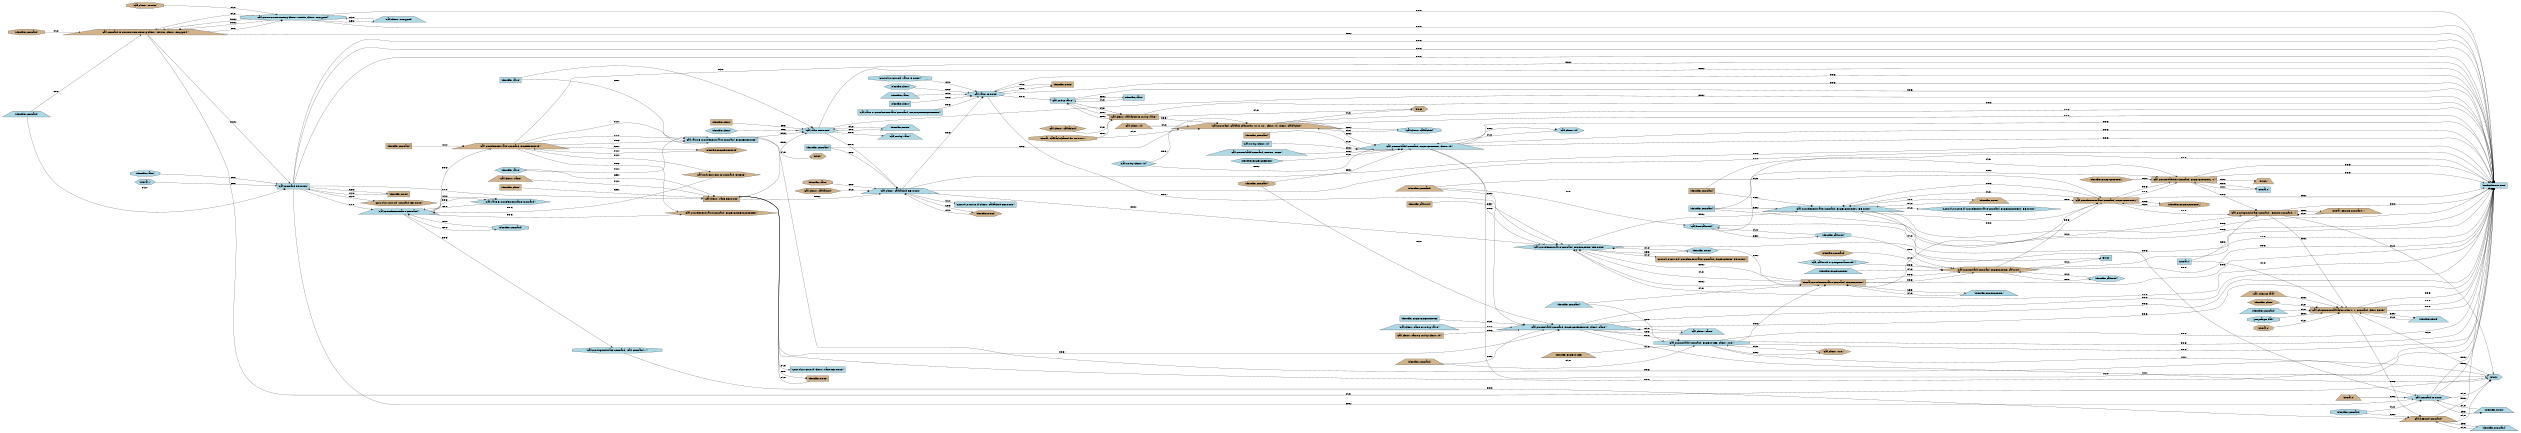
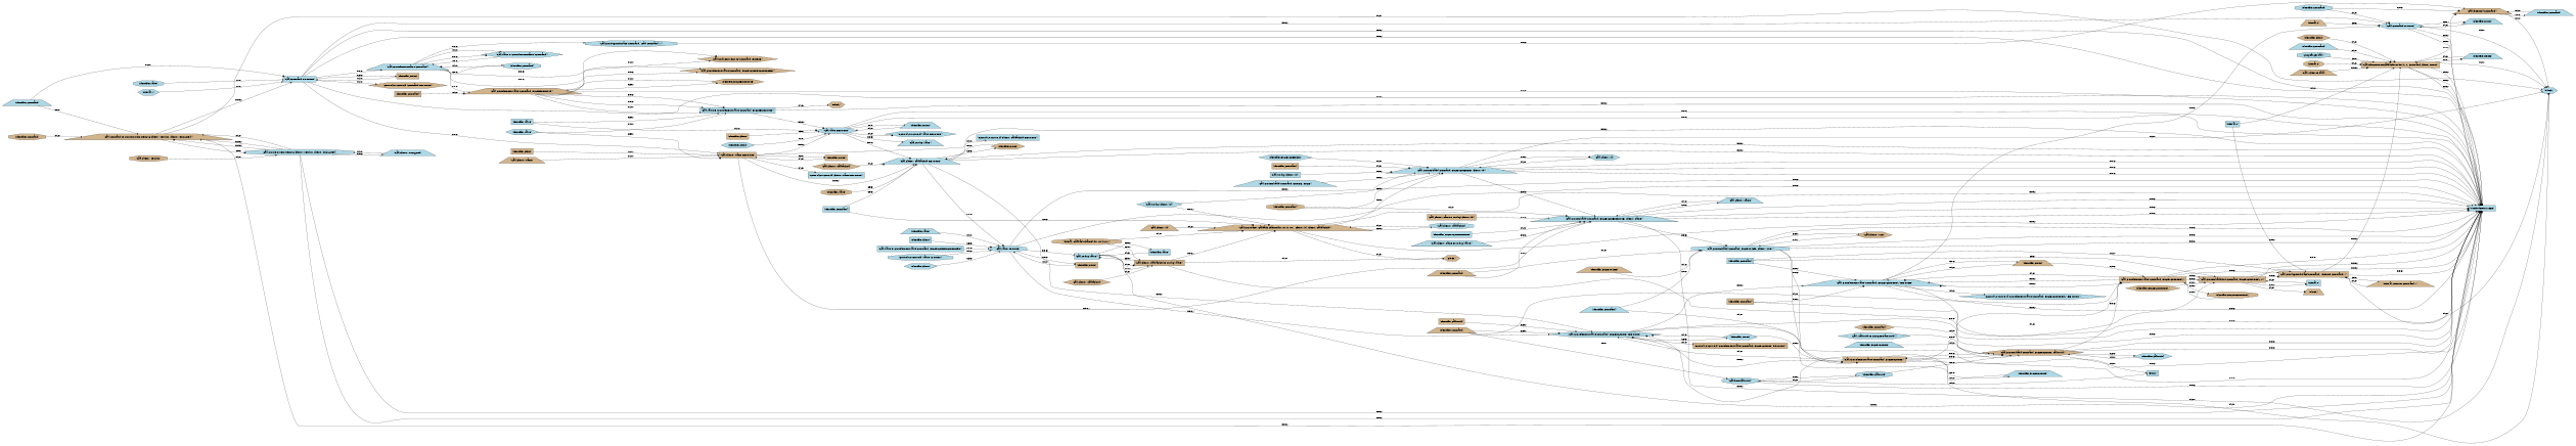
  digraph {
    rankdir=LR
    node [fillcolor=lightblue shape=box style=filled]
    edge [arrowhead=tee]
    n1 [label="(Call,client->callback_id == NULL)" shape=trapezium]
    n2 [label="(Call,value != NULL)" shape=octagon]
    n3 [label="(Call,crm_element_value(command, F_CIB_CALLID) == NULL)" shape=hexagon]
    n4 [fillcolor=tan label="(Identifier,NULL)" shape=hexagon]
    n5 [label="(ControlStructure,if (client->callback_id == NULL))"]
    n6 [label="(MethodReturn,RET)"]
    n7 [label="(Call,strdup(value))"]
    n8 [fillcolor=tan label="(Identifier,NULL)"]
-   n9 [label="(Call,crm_element_value(command, F_CIB_CALLOPTS) == NULL)" shape=trapezium]
+   n9 [label="(Call,crm_element_value(command, F_CIB_CALLOPTS) == TYPE)" shape=trapezium]
    n10 [label="(Identifier,NULL)" shape=hexagon]
    n11 [fillcolor=tan label="(ControlStructure,if (crm_element_value(command, F_CIB_CALLID) == NULL))"]
    n12 [fillcolor=tan label="(Call,client->name == NULL)"]
    n13 [label="(Call,value == NULL)" shape=hexagon]
    n14 [label="(Call,crm_xml_add(command, F_CIB_CLIENTNAME, client->name))" shape=trapezium]
    n15 [label="(ControlStructure,if (client->name == NULL))"]
    n16 [fillcolor=tan label="(Identifier,NULL)"]
    n17 [label="(Call,strdup(value))" shape=trapezium]
    n18 [label="(Identifier,NULL)" shape=trapezium]
+   n19 [label="(ControlStructure,if (value == NULL))" shape=hexagon]
    n20 [label="(Block,)" shape=hexagon]
    n21 [label="(Call,crm_xml_add(command, F_CIB_USER, client->user))" shape=octagon]
    n22 [label="(Call,client->name)" shape=trapezium]
    n23 [label="(Call,command == NULL)"]
    n24 [label="(Call,crm_element_name(command))" shape=trapezium]
    n25 [label="(Call,command = NULL)" shape=hexagon]
    n26 [fillcolor=tan label="(ControlStructure,if (command == NULL))" shape=hexagon]
    n27 [fillcolor=tan label="(Identifier,NULL)"]
    n28 [fillcolor=tan label="(Call,crm_element_value(command, F_CLIENTNAME))" shape=trapezium]
    n29 [fillcolor=tan label="(Call,xml_remove_prop(command, F_ORIG))" shape=hexagon]
    n30 [fillcolor=tan label="(Call,crm_element_value(command, F_CIB_CALLBACK_TOKEN))" shape=hexagon]
    n31 [label="(Identifier,command)" shape=octagon]
    n32 [label="(Call,crm_log_xml_trace(command, \"Bad command: \"))" shape=octagon]
    n33 [label="(Call,value = crm_element_name(command))" shape=hexagon]
    n34 [label="(Identifier,NULL)" shape=trapezium]
    n35 [fillcolor=tan label="(Call,command = crm_recv_remote_msg(client->session, client->encrypted))" shape=trapezium]
    n36 [label="(Call,crm_recv_remote_msg(client->session, client->encrypted))" shape=octagon]
    n37 [label="(Call,client->encrypted)" shape=trapezium]
    n38 [label="(Call,value = crm_element_value(command, F_CLIENTNAME))"]
    n39 [fillcolor=tan label="(Block,)" shape=hexagon]
    n40 [fillcolor=tan label="(Identifier,F_CLIENTNAME)" shape=hexagon]
    n41 [fillcolor=tan label="(Call,free_xml(command))" shape=trapezium]
    n42 [fillcolor=tan label="(Call,client->callback_id = strdup(value))"]
    n43 [label="(Identifier,value)"]
    n44 [label="(ControlStructure,if (value != NULL))" shape=octagon]
    n45 [fillcolor=tan label="(Call,crm_trace(\"Callback channel for %s is %s\", client->id, client->callback_id))" shape=trapezium]
    n46 [fillcolor=tan label="(Block,)" shape=hexagon]
    n47 [label="(Call,crm_xml_add(command, F_CIB_CLIENTID, client->id))" shape=trapezium]
    n48 [label="(Call,client->callback_id)" shape=octagon]
    n49 [label="(Call,client->id)" shape=hexagon]
-   n50 [fillcolor=tan label="(Literal,crm_element_value(command, F_CIB_CALLID))"]
+   n50 [fillcolor=tan label="(Call,crm_element_value(command, F_CIB_CALLID))"]
    n51 [fillcolor=tan label="(Call,client->user)" shape=hexagon]
    n52 [fillcolor=tan label="(Call,crm_xml_add(command, F_CIB_CALLID, call_uuid))" shape=hexagon]
    n53 [fillcolor=tan label="(Call,crm_element_value(command, F_CIB_CALLOPTS))"]
    n54 [label="(Identifier,F_CIB_CALLID)" shape=trapezium]
    n55 [label="(Identifier,call_uuid)" shape=hexagon]
    n56 [label="(Block,)"]
    n57 [fillcolor=tan label="(Call,crm_xml_add_int(command, F_CIB_CALLOPTS, 0))"]
    n58 [fillcolor=tan label="(Call,crm_log_xml_trace(command, \"Remote command: \"))"]
    n59 [fillcolor=tan label="(Identifier,F_CIB_CALLOPTS)" shape=octagon]
    n60 [label="(ControlStructure,if (crm_element_value(command, F_CIB_CALLOPTS) == NULL))" shape=hexagon]
    n61 [fillcolor=tan label="(Identifier,NULL)" shape=trapezium]
    n62 [label="(Call,free(call_uuid))" shape=octagon]
    n63 [label="(Identifier,call_uuid)" shape=octagon]
    n64 [label="(Literal,0)"]
    n65 [fillcolor=tan label="(Block,)" shape=trapezium]
    n66 [fillcolor=tan label="(Call,cib_common_callback_worker(0, 0, command, client, TRUE))"]
    n67 [fillcolor=tan label="(Literal,\"Remote command: \")" shape=trapezium]
    n68 [label="(Identifier,TRUE)" shape=trapezium]
    n69 [label="(Identifier,command)" shape=trapezium]
    n70 [fillcolor=tan label="(Identifier,command)" shape=octagon]
    n71 [fillcolor=tan label="(Identifier,command)"]
    n72 [fillcolor=tan label="(Identifier,client)" shape=hexagon]
    n73 [label="(Identifier,value)" shape=hexagon]
    n74 [label="(Identifier,command)" shape=trapezium]
    n75 [fillcolor=tan label="(Call,client->callback_id)" shape=hexagon]
    n76 [fillcolor=tan label="(Identifier,command)" shape=trapezium]
    n77 [label="(Call,strdup(client->id))"]
    n78 [label="(Identifier,command)" shape=trapezium]
    n79 [fillcolor=tan label="(Call,client->id)" shape=trapezium]
    n80 [label="(Identifier,client)" shape=hexagon]
    n81 [label="(Identifier,value)" shape=trapezium]
    n82 [fillcolor=tan label="(Identifier,F_CIB_USER)" shape=trapezium]
    n83 [fillcolor=tan label="(Identifier,F_CIB_CALLOPTS)" shape=hexagon]
    n84 [fillcolor=tan label="(Literal,\"Callback channel for %s is %s\")" shape=octagon]
    n85 [fillcolor=tan label="(Call,client->callback_id)" shape=hexagon]
    n86 [fillcolor=tan label="(Identifier,call_uuid)"]
    n87 [label="(Identifier,F_CIB_CALLID)" shape=trapezium]
    n88 [label="(Identifier,command)"]
    n89 [label="(JumpTarget,bail:)" shape=octagon]
    n90 [label="(Literal,0)"]
    n91 [fillcolor=tan label="(Identifier,value)" shape=octagon]
    n92 [fillcolor=tan label="(Call,client->name)" shape=trapezium]
    n93 [label="(Identifier,client)"]
    n94 [label="(Call,client->name = strdup(value))" shape=trapezium]
    n95 [fillcolor=tan label="(Call,client->name = strdup(client->id))"]
    n96 [fillcolor=tan label="(Identifier,command)"]
    n97 [label="(Identifier,command)" shape=trapezium]
    n98 [label="(Identifier,value)" shape=octagon]
    n99 [fillcolor=tan label="(Literal,0)" shape=octagon]
    n100 [fillcolor=tan label="(Identifier,client)"]
    n101 [label="(Call,value = crm_element_value(command, F_CIB_CALLBACK_TOKEN))"]
    n102 [label="(Identifier,client)" shape=hexagon]
    n103 [fillcolor=tan label="(Call,client->session)" shape=octagon]
    n104 [label="(Call,crm_xml_add(command, F_TYPE, T_CIB))" shape=trapezium]
    n105 [fillcolor=tan label="(Identifier,client)"]
    n106 [label="(Literal,1)" shape=hexagon]
    n107 [fillcolor=tan label="(Identifier,command)" shape=trapezium]
    n108 [fillcolor=tan label="(Identifier,command)" shape=hexagon]
    n109 [label="(Call,*call_uuid = crm_generate_uuid())" shape=hexagon]
    n110 [fillcolor=tan label="(Literal,0)" shape=trapezium]
    n111 [label="(Identifier,F_CIB_CLIENTID)" shape=hexagon]
    n112 [label="(Identifier,F_CIB_CLIENTNAME)"]
    n113 [label="(Call,strdup(client->id))" shape=hexagon]
    n114 [fillcolor=tan label="(Call,*client = data)" shape=trapezium]
    n115 [fillcolor=tan label="(Identifier,command)" shape=octagon]
    n116 [fillcolor=tan label="(Identifier,command)"]
    n117 [label="(Identifier,command)"]
    n118 [label="(Identifier,value)"]
    n119 [label="(Identifier,command)" shape=octagon]
    n1 -> n2 [arrowhead=box label="DDG: "]
    n1 -> n3 [label="DDG: "]
    n1 -> n4 [arrowhead=normal label="CFG: "]
    n1 -> n5 [label="AST: "]
    n1 -> n6 [arrowhead=normal label="DDG: "]
    n1 -> n6 [label="DDG: "]
    n2 -> n3 [label="DDG: "]
    n2 -> n6 [arrowhead=normal label="DDG: "]
    n2 -> n6 [arrowhead=normal label="DDG: "]
    n2 -> n7 [label="DDG: "]
    n2 -> n8 [arrowhead=box label="CFG: "]
    n3 -> n6 [arrowhead=normal label="DDG: "]
    n3 -> n6 [arrowhead=box label="DDG: "]
    n3 -> n9 [arrowhead=normal label="DDG: "]
    n3 -> n10 [label="CFG: "]
    n3 -> n11 [label="AST: "]
    n4 -> n1 [arrowhead=box label="AST: "]
    n7 -> n6 [label="DDG: "]
    n7 -> n42 [arrowhead=box label="AST: "]
    n7 -> n42 [arrowhead=normal label="DDG: "]
    n7 -> n43 [label="CFG: "]
    n8 -> n2 [arrowhead=normal label="AST: "]
    n9 -> n6 [arrowhead=box label="DDG: "]
    n9 -> n6 [arrowhead=box label="DDG: "]
    n9 -> n25 [label="DDG: "]
    n9 -> n60 [label="AST: "]
    n9 -> n61 [arrowhead=normal label="CFG: "]
    n10 -> n3 [arrowhead=box label="AST: "]
    n10 -> n50 [arrowhead=normal label="CFG: "]
    n12 -> n1 [arrowhead=normal label="DDG: "]
    n12 -> n6 [arrowhead=box label="DDG: "]
    n12 -> n13 [arrowhead=normal label="DDG: "]
    n12 -> n14 [arrowhead=box label="DDG: "]
    n12 -> n15 [arrowhead=normal label="AST: "]
    n12 -> n16 [arrowhead=box label="CFG: "]
    n13 -> n1 [arrowhead=box label="DDG: "]
    n13 -> n6 [arrowhead=normal label="DDG: "]
    n13 -> n6 [arrowhead=normal label="DDG: "]
    n13 -> n17 [arrowhead=normal label="DDG: "]
    n13 -> n18 [label="CFG: "]
+   n13 -> n19 [arrowhead=box label="AST: "]
    n14 -> n6 [arrowhead=box label="DDG: "]
    n14 -> n6 [arrowhead=normal label="DDG: "]
    n14 -> n6 [arrowhead=box label="DDG: "]
    n14 -> n20 [label="AST: "]
    n14 -> n21 [arrowhead=box label="DDG: "]
    n14 -> n22 [arrowhead=normal label="CFG: "]
    n16 -> n12 [label="AST: "]
    n18 -> n13 [arrowhead=normal label="AST: "]
    n21 -> n6 [label="DDG: "]
    n21 -> n6 [arrowhead=box label="DDG: "]
    n21 -> n6 [arrowhead=box label="DDG: "]
    n21 -> n20 [label="AST: "]
    n21 -> n50 [arrowhead=box label="DDG: "]
    n21 -> n51 [label="CFG: "]
    n22 -> n14 [arrowhead=normal label="AST: "]
    n23 -> n6 [arrowhead=box label="DDG: "]
    n23 -> n6 [arrowhead=box label="DDG: "]
    n23 -> n6 [arrowhead=normal label="DDG: "]
    n23 -> n12 [arrowhead=normal label="DDG: "]
    n23 -> n24 [arrowhead=normal label="DDG: "]
    n23 -> n25 [label="DDG: "]
    n23 -> n26 [arrowhead=normal label="AST: "]
    n23 -> n27 [arrowhead=normal label="CFG: "]
    n24 -> n28 [label="DDG: "]
-   n29 -> n24 [arrowhead=box label="DDG: "]
+   n24 -> n29 [arrowhead=box label="DDG: "]
    n24 -> n30 [arrowhead=normal label="DDG: "]
    n24 -> n31 [arrowhead=normal label="CFG: "]
    n24 -> n32 [arrowhead=normal label="DDG: "]
    n24 -> n33 [arrowhead=normal label="AST: "]
    n24 -> n33 [arrowhead=box label="DDG: "]
    n25 -> n6 [arrowhead=box label="DDG: "]
    n25 -> n6 [arrowhead=box label="DDG: "]
    n25 -> n20 [arrowhead=box label="AST: "]
    n25 -> n34 [arrowhead=box label="CFG: "]
    n27 -> n23 [arrowhead=normal label="AST: "]
    n28 -> n6 [label="DDG: "]
    n28 -> n29 [arrowhead=normal label="AST: "]
    n28 -> n30 [label="DDG: "]
    n28 -> n38 [label="AST: "]
    n28 -> n38 [arrowhead=box label="DDG: "]
    n28 -> n38 [arrowhead=normal label="DDG: "]
    n28 -> n40 [arrowhead=normal label="CFG: "]
    n31 -> n24 [arrowhead=box label="AST: "]
    n32 -> n41 [label="DDG: "]
    n33 -> n24 [label="CFG: "]
    n34 -> n25 [arrowhead=normal label="AST: "]
    n35 -> n6 [label="DDG: "]
    n35 -> n20 [label="AST: "]
    n35 -> n23 [arrowhead=normal label="DDG: "]
    n35 -> n36 [arrowhead=box label="CFG: "]
    n36 -> n6 [arrowhead=box label="DDG: "]
    n36 -> n6 [arrowhead=normal label="DDG: "]
    n36 -> n35 [label="AST: "]
    n36 -> n35 [label="DDG: "]
    n36 -> n35 [arrowhead=box label="DDG: "]
    n36 -> n37 [label="CFG: "]
    n37 -> n36 [label="AST: "]
    n38 -> n6 [arrowhead=box label="DDG: "]
    n38 -> n13 [arrowhead=box label="DDG: "]
    n38 -> n39 [label="AST: "]
    n40 -> n28 [label="AST: "]
-   n41 -> n6 [label="DDG: "]
    n41 -> n20 [arrowhead=normal label="AST: "]
    n41 -> n69 [label="CFG: "]
    n42 -> n6 [arrowhead=box label="DDG: "]
    n42 -> n7 [arrowhead=box label="CFG: "]
    n42 -> n45 [arrowhead=box label="DDG: "]
    n42 -> n46 [label="AST: "]
    n43 -> n7 [label="AST: "]
    n44 -> n2 [arrowhead=normal label="AST: "]
    n45 -> n6 [label="DDG: "]
    n45 -> n6 [arrowhead=box label="DDG: "]
    n45 -> n46 [label="AST: "]
    n45 -> n47 [arrowhead=box label="DDG: "]
    n45 -> n48 [label="CFG: "]
    n47 -> n6 [label="DDG: "]
    n47 -> n6 [arrowhead=box label="DDG: "]
    n47 -> n6 [label="DDG: "]
    n47 -> n14 [label="DDG: "]
    n47 -> n20 [label="AST: "]
    n47 -> n49 [arrowhead=box label="CFG: "]
    n48 -> n45 [label="AST: "]
    n49 -> n47 [arrowhead=normal label="AST: "]
    n50 -> n3 [label="AST: "]
    n50 -> n3 [arrowhead=box label="DDG: "]
    n50 -> n3 [arrowhead=box label="DDG: "]
    n50 -> n6 [arrowhead=box label="DDG: "]
    n50 -> n52 [arrowhead=normal label="DDG: "]
    n50 -> n52 [arrowhead=box label="DDG: "]
    n50 -> n53 [arrowhead=box label="DDG: "]
    n50 -> n54 [arrowhead=normal label="CFG: "]
-   n51 -> n21 [label="AST: "]
+   n51 -> n21 [label="CFG: "]
    n52 -> n6 [label="DDG: "]
    n52 -> n6 [arrowhead=box label="DDG: "]
    n52 -> n53 [label="DDG: "]
    n52 -> n55 [arrowhead=normal label="CFG: "]
    n52 -> n56 [arrowhead=normal label="AST: "]
    n53 -> n6 [label="DDG: "]
    n53 -> n9 [arrowhead=box label="AST: "]
    n53 -> n9 [arrowhead=normal label="DDG: "]
    n53 -> n9 [arrowhead=box label="DDG: "]
    n53 -> n57 [label="DDG: "]
    n53 -> n57 [arrowhead=normal label="DDG: "]
    n53 -> n58 [arrowhead=normal label="DDG: "]
    n53 -> n59 [label="CFG: "]
    n54 -> n50 [arrowhead=box label="AST: "]
    n55 -> n52 [arrowhead=normal label="AST: "]
    n57 -> n6 [label="DDG: "]
    n57 -> n6 [label="DDG: "]
    n57 -> n58 [arrowhead=box label="DDG: "]
    n57 -> n64 [arrowhead=box label="CFG: "]
    n57 -> n65 [arrowhead=box label="AST: "]
    n58 -> n6 [label="DDG: "]
    n58 -> n20 [arrowhead=normal label="AST: "]
    n58 -> n66 [label="DDG: "]
    n58 -> n67 [label="CFG: "]
    n59 -> n53 [arrowhead=normal label="AST: "]
    n61 -> n9 [label="AST: "]
    n61 -> n53 [arrowhead=normal label="CFG: "]
    n62 -> n6 [arrowhead=normal label="DDG: "]
    n62 -> n56 [label="AST: "]
    n62 -> n63 [label="CFG: "]
    n63 -> n52 [arrowhead=normal label="CFG: "]
    n63 -> n62 [arrowhead=normal label="AST: "]
    n64 -> n57 [arrowhead=normal label="AST: "]
    n66 -> n6 [arrowhead=box label="DDG: "]
    n66 -> n6 [label="DDG: "]
    n66 -> n6 [label="DDG: "]
    n66 -> n20 [label="AST: "]
    n66 -> n41 [arrowhead=box label="DDG: "]
    n66 -> n68 [arrowhead=box label="CFG: "]
    n67 -> n58 [arrowhead=box label="AST: "]
    n68 -> n66 [label="AST: "]
    n69 -> n41 [arrowhead=normal label="AST: "]
    n70 -> n14 [arrowhead=box label="AST: "]
    n70 -> n47 [label="CFG: "]
    n71 -> n9 [arrowhead=box label="CFG: "]
    n71 -> n57 [arrowhead=normal label="AST: "]
    n72 -> n66 [arrowhead=box label="AST: "]
    n73 -> n12 [arrowhead=box label="CFG: "]
    n73 -> n38 [label="AST: "]
    n74 -> n66 [arrowhead=box label="AST: "]
    n75 -> n1 [arrowhead=box label="AST: "]
    n76 -> n14 [label="CFG: "]
    n76 -> n21 [arrowhead=normal label="AST: "]
    n77 -> n47 [arrowhead=box label="DDG: "]
    n78 -> n21 [label="CFG: "]
    n78 -> n50 [arrowhead=box label="AST: "]
    n79 -> n45 [arrowhead=normal label="AST: "]
    n80 -> n2 [label="CFG: "]
    n81 -> n2 [arrowhead=normal label="AST: "]
    n82 -> n21 [label="AST: "]
    n83 -> n57 [arrowhead=normal label="AST: "]
    n84 -> n42 [label="CFG: "]
    n84 -> n45 [arrowhead=box label="AST: "]
    n85 -> n42 [label="AST: "]
    n86 -> n3 [arrowhead=normal label="CFG: "]
    n87 -> n52 [arrowhead=box label="AST: "]
    n88 -> n1 [label="CFG: "]
    n88 -> n45 [arrowhead=box label="CFG: "]
    n89 -> n66 [arrowhead=normal label="CFG: "]
    n90 -> n58 [label="CFG: "]
    n90 -> n66 [arrowhead=normal label="AST: "]
    n91 -> n1 [arrowhead=normal label="CFG: "]
    n92 -> n12 [label="AST: "]
    n93 -> n2 [arrowhead=box label="CFG: "]
    n94 -> n14 [label="DDG: "]
    n95 -> n14 [label="DDG: "]
    n96 -> n28 [arrowhead=box label="AST: "]
    n97 -> n23 [arrowhead=box label="AST: "]
    n97 -> n35 [label="CFG: "]
    n98 -> n23 [label="CFG: "]
    n99 -> n66 [arrowhead=box label="AST: "]
    n100 -> n13 [label="CFG: "]
    n101 -> n2 [label="DDG: "]
    n102 -> n13 [arrowhead=normal label="CFG: "]
    n103 -> n36 [arrowhead=normal label="AST: "]
    n104 -> n47 [label="DDG: "]
    n105 -> n12 [arrowhead=normal label="CFG: "]
    n106 -> n23 [arrowhead=normal label="CFG: "]
    n107 -> n3 [arrowhead=box label="CFG: "]
    n107 -> n53 [arrowhead=normal label="AST: "]
    n107 -> n62 [arrowhead=normal label="CFG: "]
    n108 -> n52 [label="AST: "]
    n109 -> n52 [label="DDG: "]
    n110 -> n25 [arrowhead=normal label="CFG: "]
    n111 -> n47 [arrowhead=box label="AST: "]
    n112 -> n14 [arrowhead=box label="AST: "]
    n113 -> n45 [arrowhead=box label="DDG: "]
    n113 -> n47 [label="DDG: "]
    n114 -> n66 [arrowhead=box label="DDG: "]
    n115 -> n35 [label="AST: "]
    n116 -> n47 [arrowhead=box label="AST: "]
    n117 -> n9 [arrowhead=normal label="CFG: "]
    n117 -> n57 [arrowhead=normal label="CFG: "]
    n117 -> n58 [arrowhead=normal label="AST: "]
    n118 -> n13 [arrowhead=box label="AST: "]
    n118 -> n38 [arrowhead=normal label="CFG: "]
    n119 -> n25 [arrowhead=box label="AST: "]
    n119 -> n41 [arrowhead=box label="CFG: "]
  }
